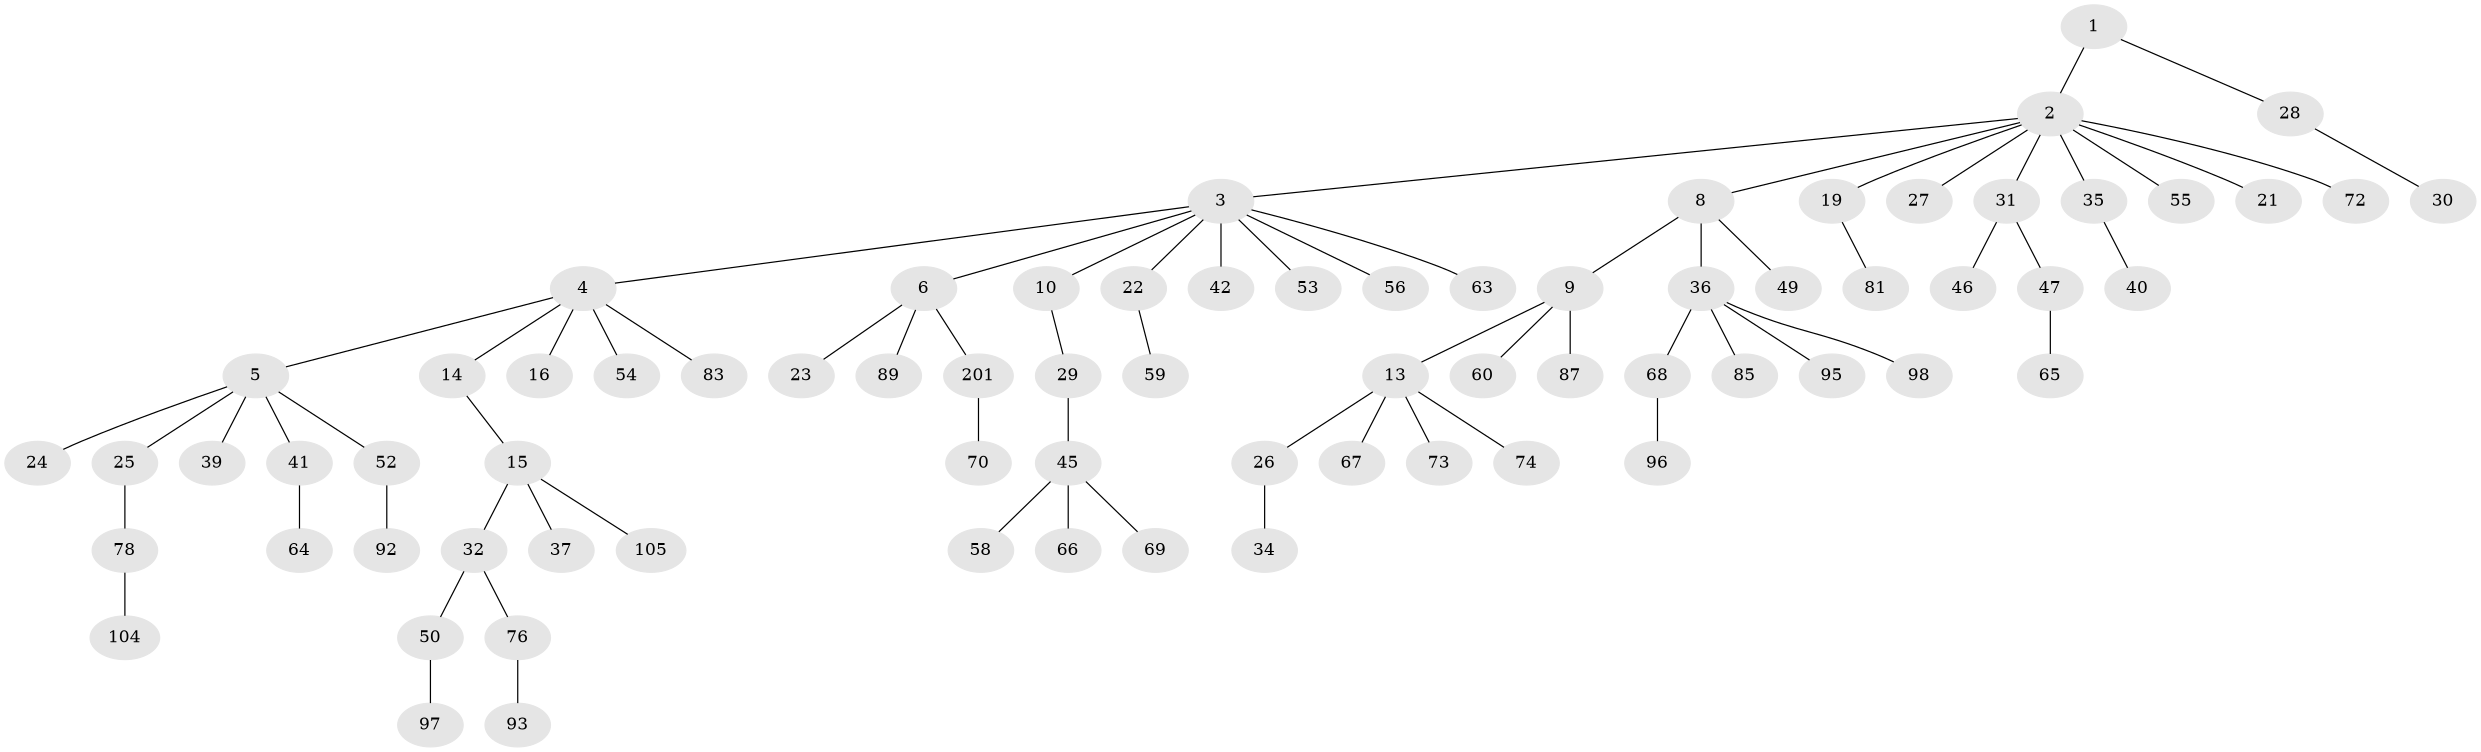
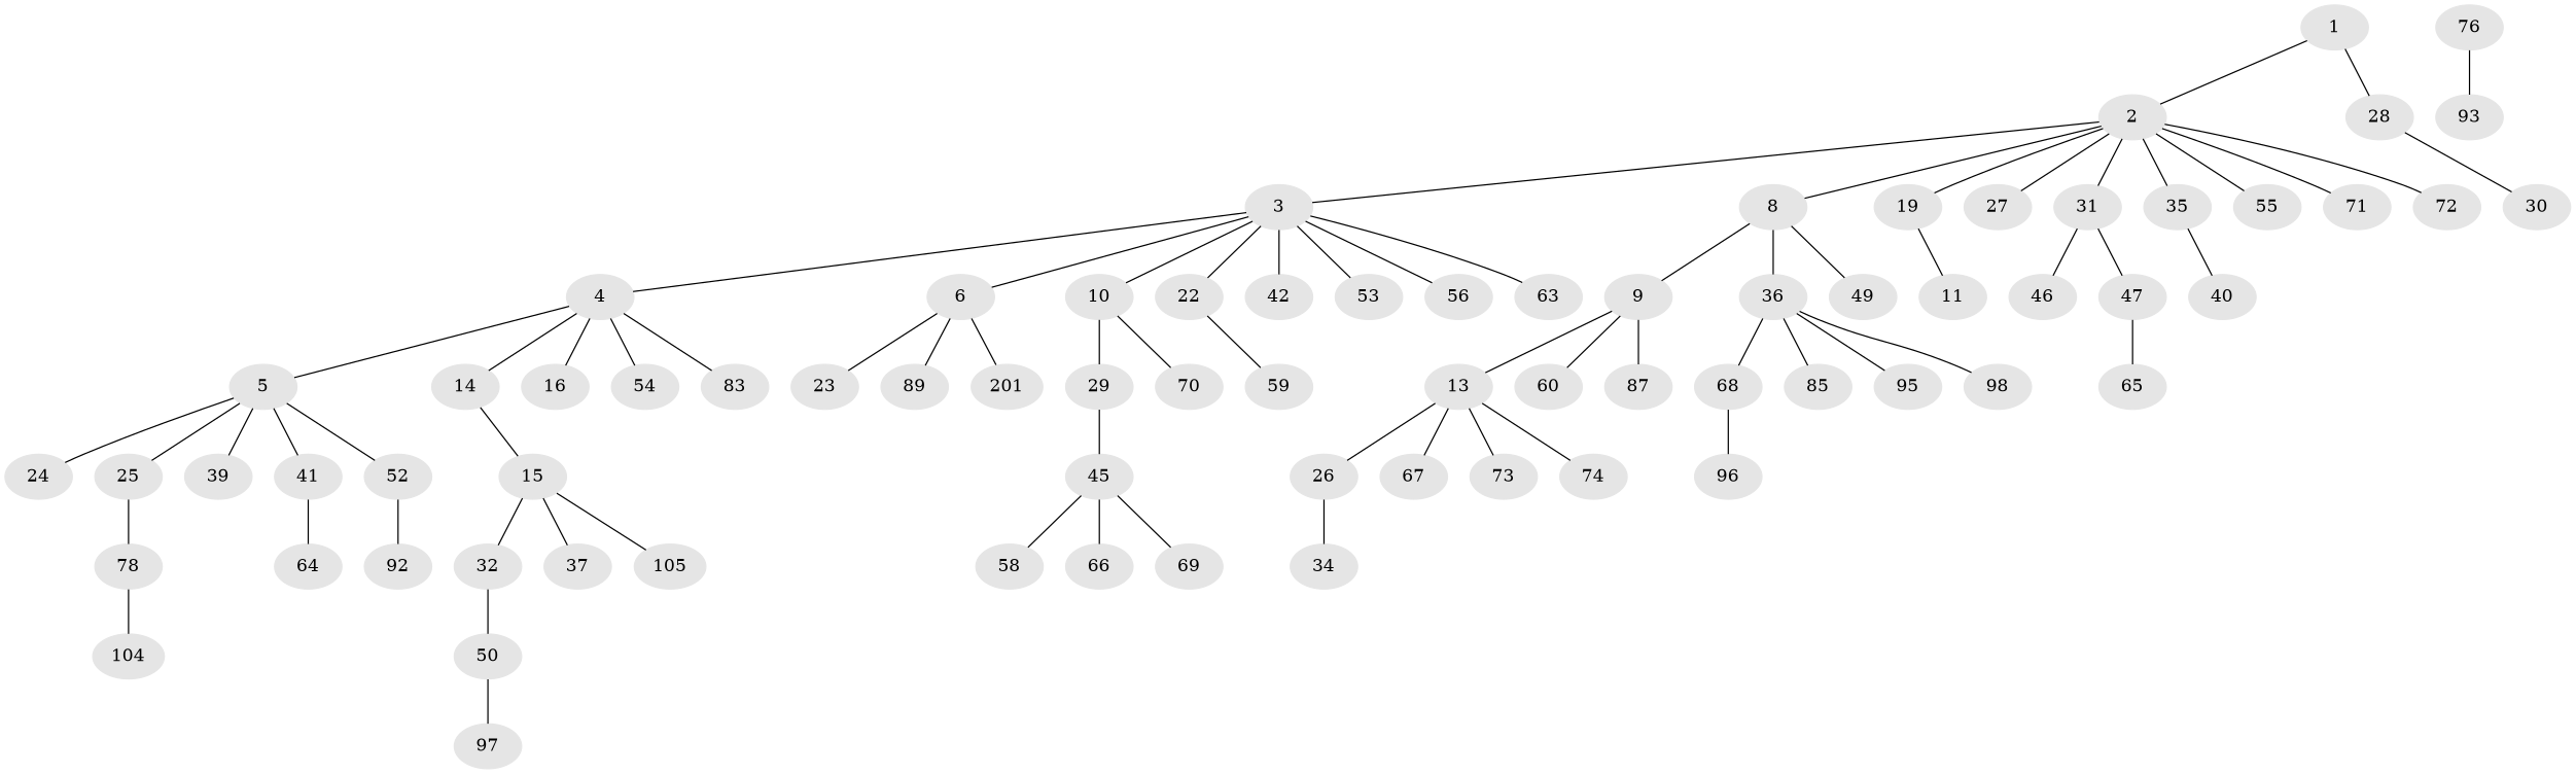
  graph {
    node [color=gray90 style=filled]
    2 [super="+20"]
    3 [super="+17"]
    8 [super="+80"]
    19 [super="+21"]
    27
    31 [super="+48"]
    35 [super="+103"]
    55
-   71 [label=21]
+   71
    72
    1
    28 [super="+38"]
    30
    4 [super="+11"]
    6 [super="+88"]
    10 [super="+79"]
    22
    42
    53
    56
    63
    9 [super="+12"]
    36 [super="+86"]
    49
-   81
+   81 [label=11]
    46
    47
    40
    5 [super="+7"]
    14
    16
    54
    83
    23
    89
    n36 [label=201]
    29
    70
    59
    24
    25
    39
    41 [super="+44"]
    52 [super="+91"]
    15 [super="+77"]
    78 [super="+102"]
    64
    92
    13 [super="+18"]
    60
    87
    68
    85
    95
    98 [super="+99"]
    26
    67
    73
    74
    45 [super="+57"]
    34 [super="+75"]
    32 [super="+62"]
    37
    105
    50 [super="+61"]
    76 [super="+90"]
    104
    58
    66
    69
    65 [super="+82"]
    97
    93
    96
    2 -- 3
    2 -- 8
    2 -- 19
    2 -- 27
    2 -- 31
    2 -- 35
    2 -- 55
    2 -- 71
    2 -- 72
    3 -- 4
    3 -- 6
    3 -- 10
    3 -- 22
    3 -- 42
    3 -- 53
    3 -- 56
    3 -- 63
    8 -- 9
    8 -- 36
    8 -- 49
    19 -- 81
    31 -- 46
    31 -- 47
    35 -- 40
    1 -- 2
    1 -- 28
    28 -- 30
    4 -- 5
    4 -- 14
    4 -- 16
    4 -- 54
    4 -- 83
    6 -- 23
    6 -- 89
    6 -- n36
    10 -- 29
-   n36 -- 70
+   10 -- 70
    22 -- 59
    9 -- 13
    9 -- 60
    9 -- 87
    36 -- 68
    36 -- 85
    36 -- 95
    36 -- 98
    47 -- 65
    5 -- 24
    5 -- 25
    5 -- 39
    5 -- 41
    5 -- 52
    14 -- 15
    29 -- 45
    25 -- 78
    41 -- 64
    52 -- 92
    15 -- 32
    15 -- 37
    15 -- 105
    78 -- 104
    13 -- 26
    13 -- 67
    13 -- 73
    13 -- 74
    68 -- 96
    26 -- 34
    45 -- 58
    45 -- 66
    45 -- 69
    32 -- 50
-   32 -- 76
    50 -- 97
    76 -- 93
  }
